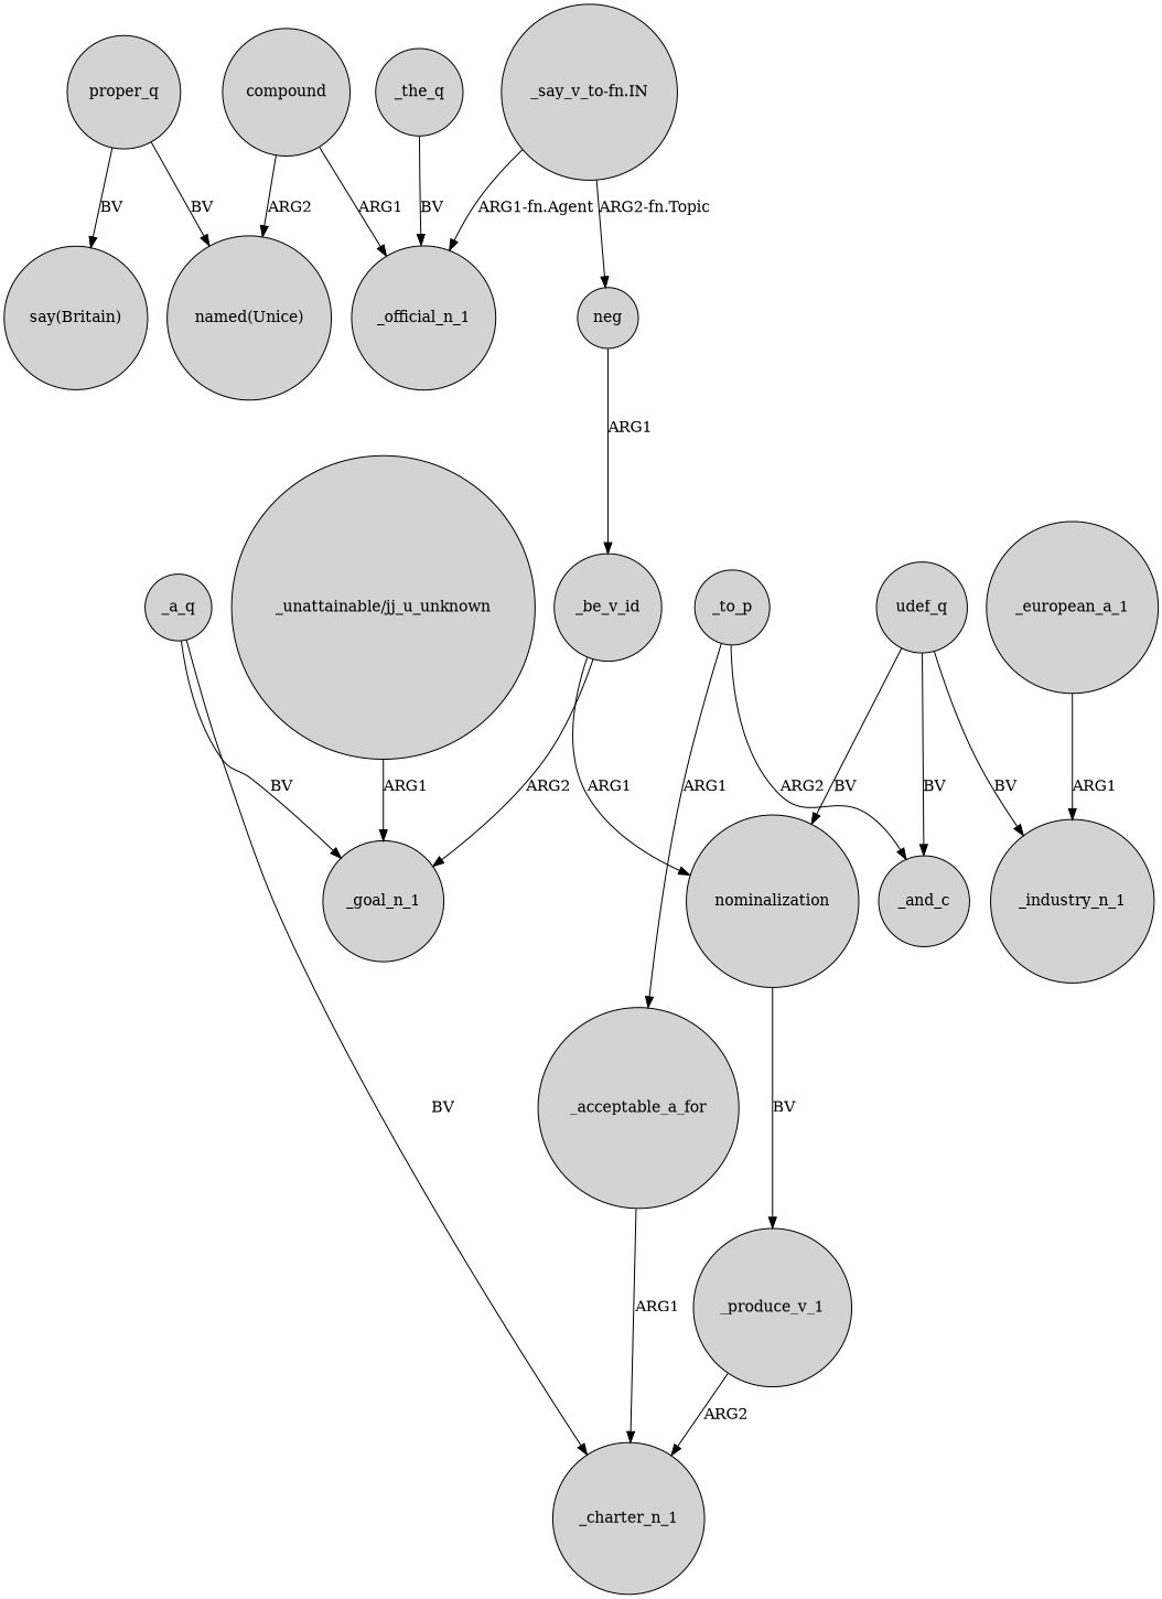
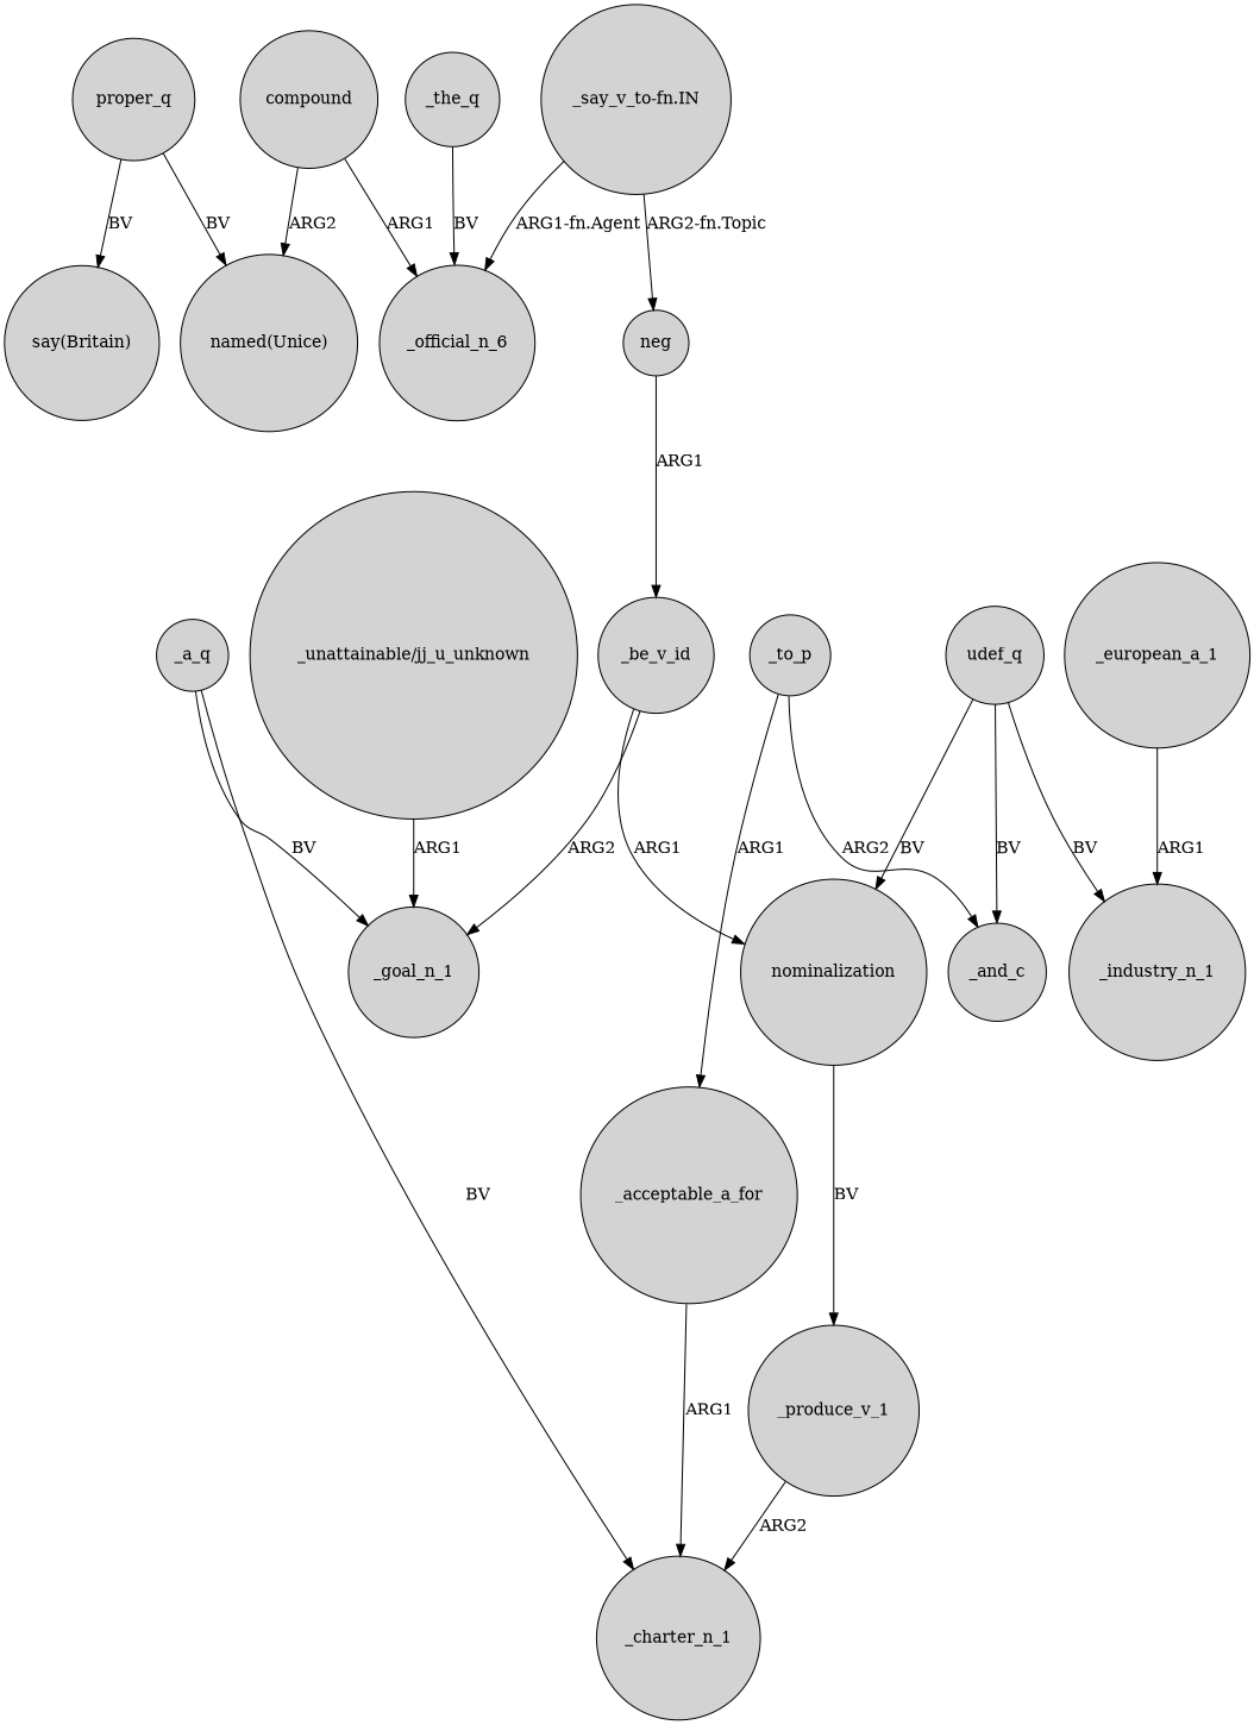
  digraph {
    fontname="DejaVu Serif"
    node [fontname="DejaVu Serif" shape=circle style=filled]
    edge [fontname="DejaVu Serif"]
    proper_q
    "named(Unice)"
    n3 [label="say(Britain)"]
    _acceptable_a_for
    _charter_n_1
    _a_q
    _goal_n_1
    _the_q
-   _official_n_1
+   _official_n_1 [label=_official_n_6]
    _be_v_id
    nominalization
    _produce_v_1
    "_say_v_to-fn.IN"
    neg
    compound
    _to_p
    _and_c
    udef_q
    _industry_n_1
    "_unattainable/jj_u_unknown"
    _european_a_1
    proper_q -> "named(Unice)" [label=BV]
    proper_q -> n3 [label=BV]
    _acceptable_a_for -> _charter_n_1 [label=ARG1]
    _a_q -> _charter_n_1 [label=BV]
    _a_q -> _goal_n_1 [label=BV]
    _the_q -> _official_n_1 [label=BV]
    _be_v_id -> _goal_n_1 [label=ARG2]
    _be_v_id -> nominalization [label=ARG1]
    nominalization -> _produce_v_1 [label=BV]
    _produce_v_1 -> _charter_n_1 [label=ARG2]
    "_say_v_to-fn.IN" -> _official_n_1 [label="ARG1-fn.Agent"]
    "_say_v_to-fn.IN" -> neg [label="ARG2-fn.Topic"]
    neg -> _be_v_id [label=ARG1]
    compound -> "named(Unice)" [label=ARG2]
    compound -> _official_n_1 [label=ARG1]
    _to_p -> _acceptable_a_for [label=ARG1]
    _to_p -> _and_c [label=ARG2]
    udef_q -> nominalization [label=BV]
    udef_q -> _and_c [label=BV]
    udef_q -> _industry_n_1 [label=BV]
    "_unattainable/jj_u_unknown" -> _goal_n_1 [label=ARG1]
    _european_a_1 -> _industry_n_1 [label=ARG1]
  }
